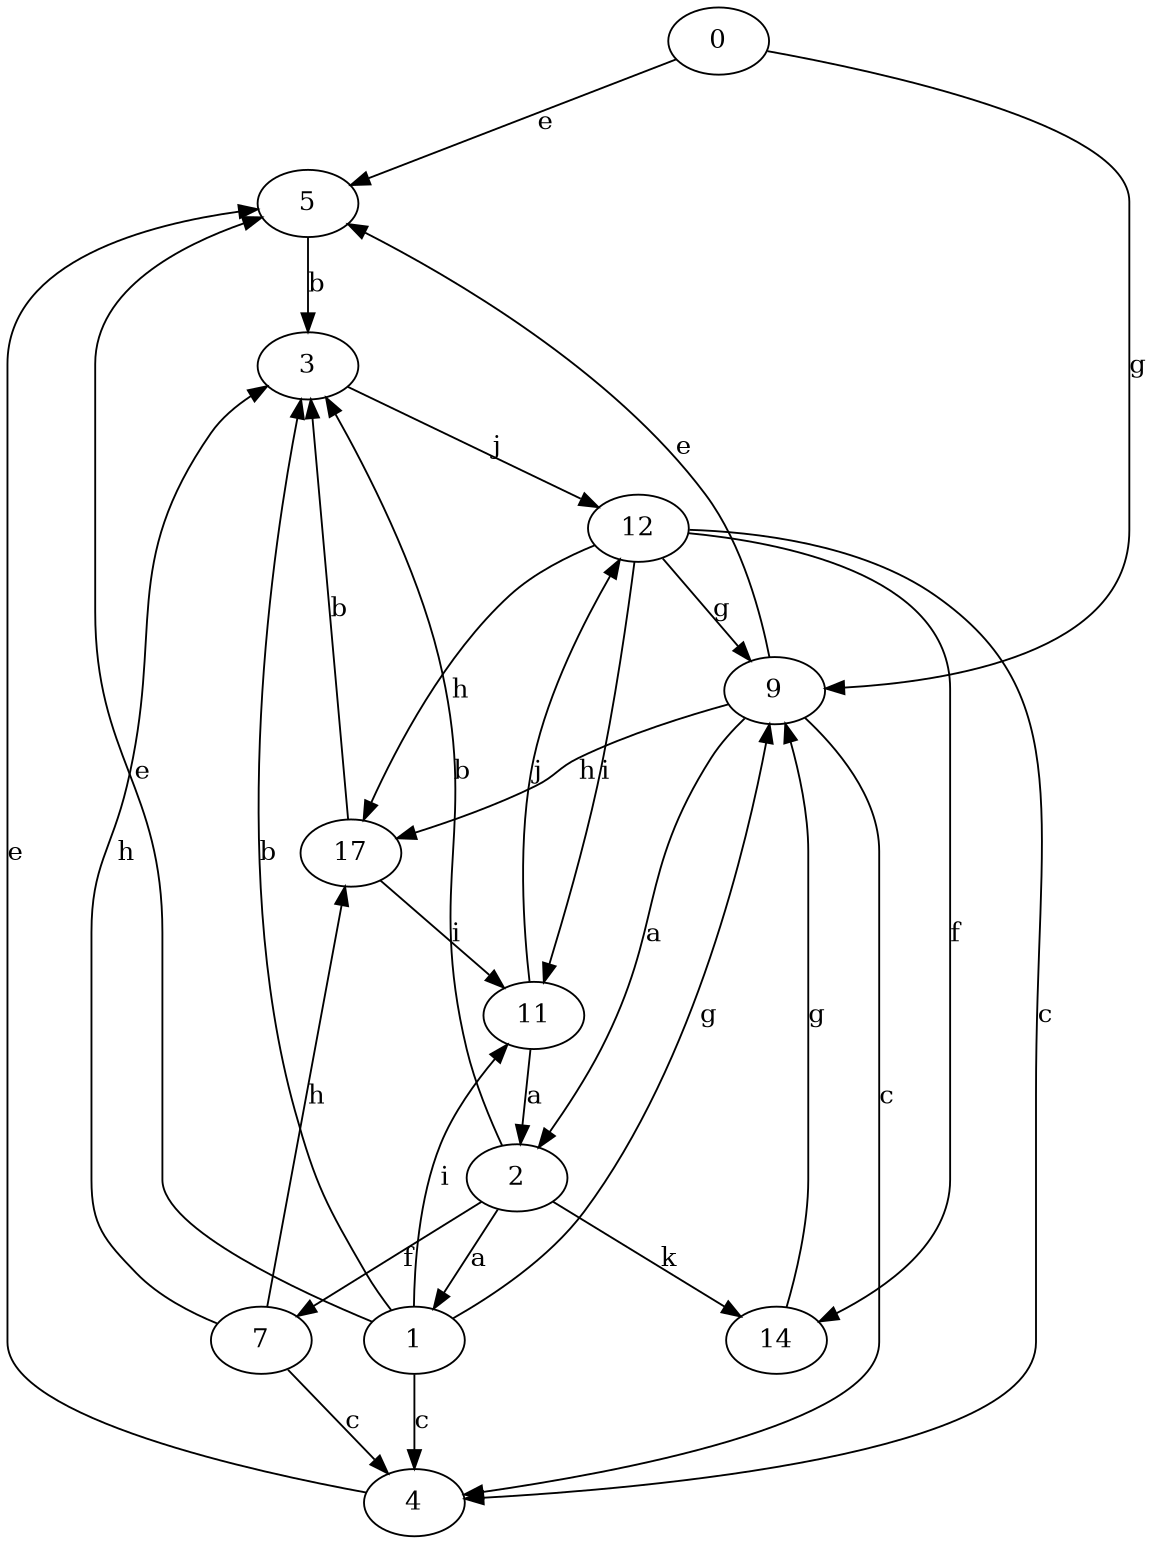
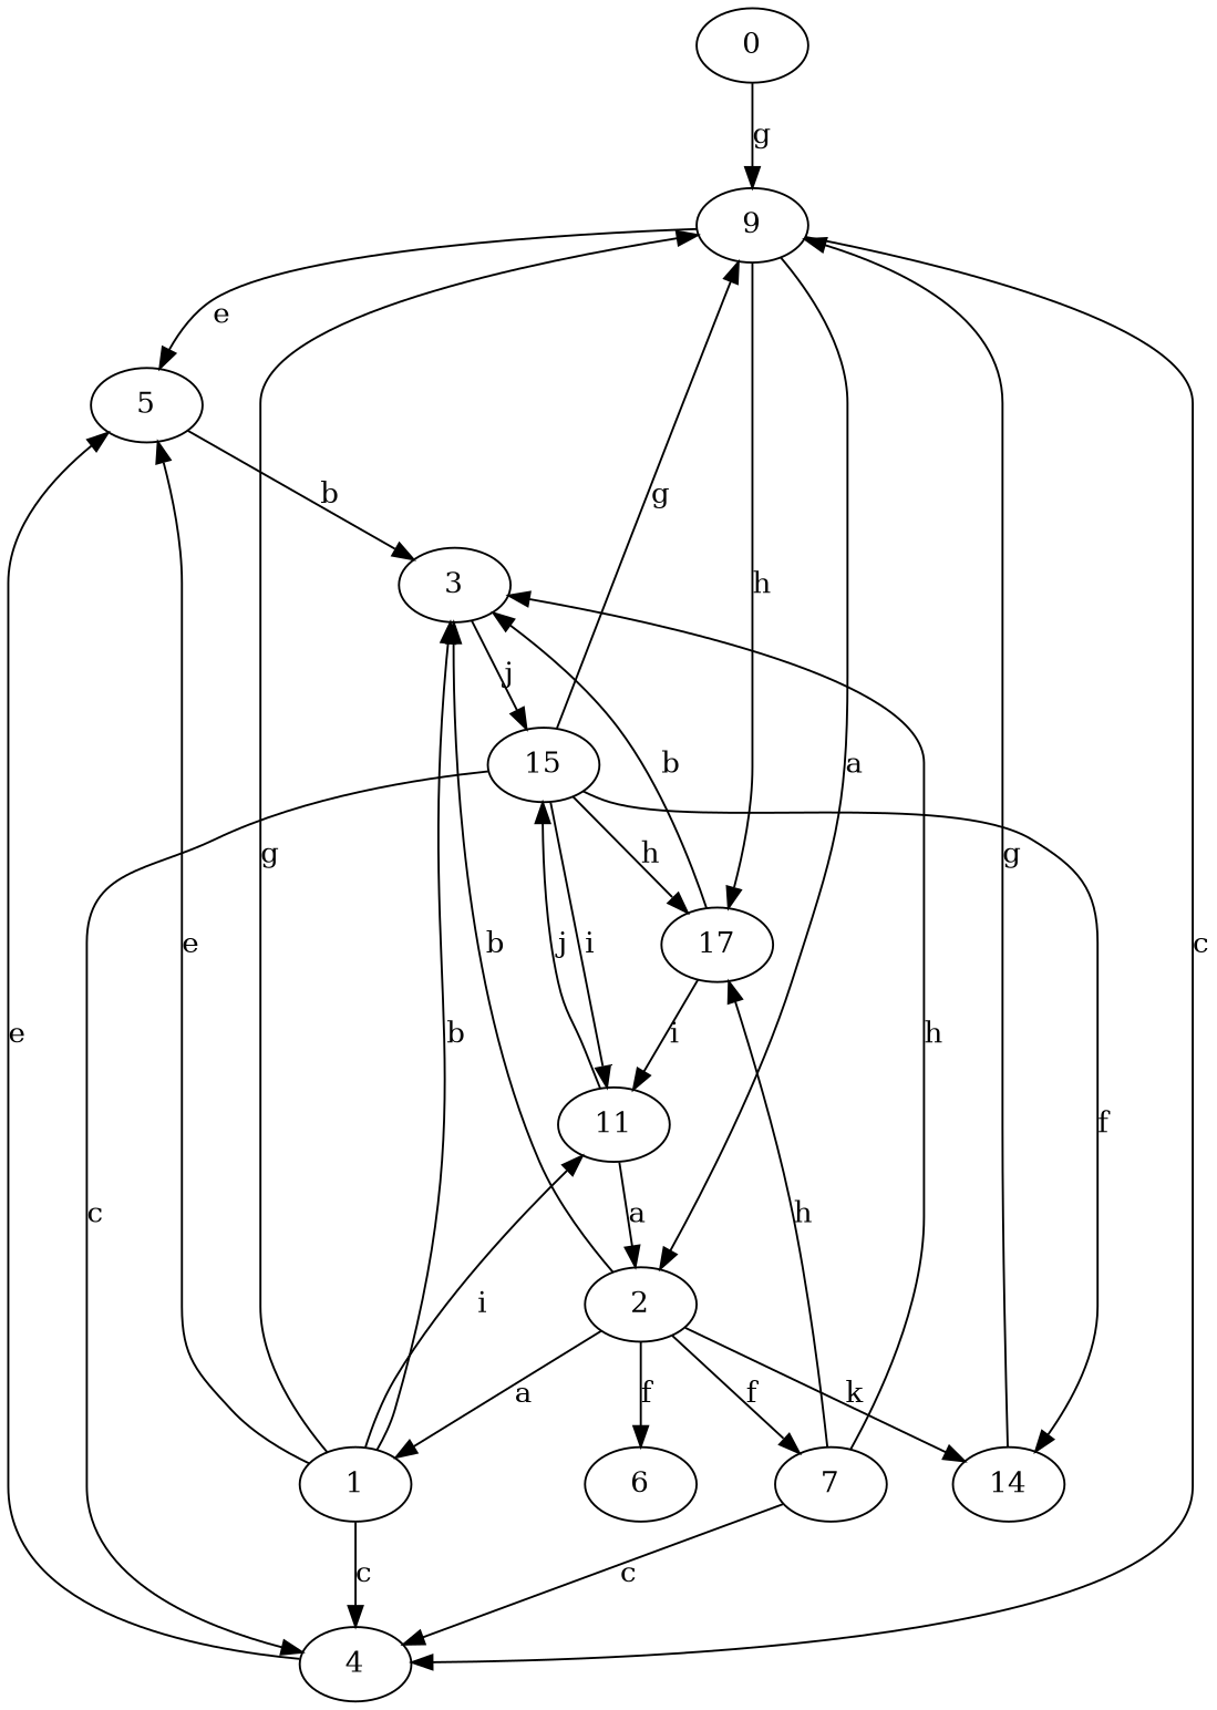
  strict digraph {
    0
    5
    9
    3
    4
    2
    n7 [label=17]
    1
    11
-   12
+   12 [label=15]
+   6
    7
    14
-   0 -> 5 [label=e]
    0 -> 9 [label=g]
    5 -> 3 [label=b]
    9 -> 5 [label=e]
    9 -> 4 [label=c]
    9 -> 2 [label=a]
    9 -> n7 [label=h]
    3 -> 12 [label=j]
    4 -> 5 [label=e]
    2 -> 3 [label=b]
    2 -> 1 [label=a]
+   2 -> 6 [label=f]
    2 -> 7 [label=f]
    2 -> 14 [label=k]
    n7 -> 3 [label=b]
    n7 -> 11 [label=i]
    1 -> 5 [label=e]
    1 -> 9 [label=g]
    1 -> 3 [label=b]
    1 -> 4 [label=c]
    1 -> 11 [label=i]
    11 -> 2 [label=a]
    11 -> 12 [label=j]
    12 -> 9 [label=g]
    12 -> 4 [label=c]
    12 -> n7 [label=h]
    12 -> 11 [label=i]
    12 -> 14 [label=f]
    7 -> 3 [label=h]
    7 -> 4 [label=c]
    7 -> n7 [label=h]
    14 -> 9 [label=g]
  }
